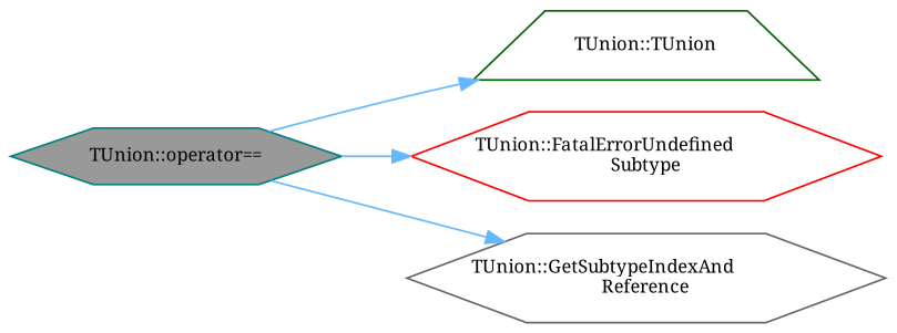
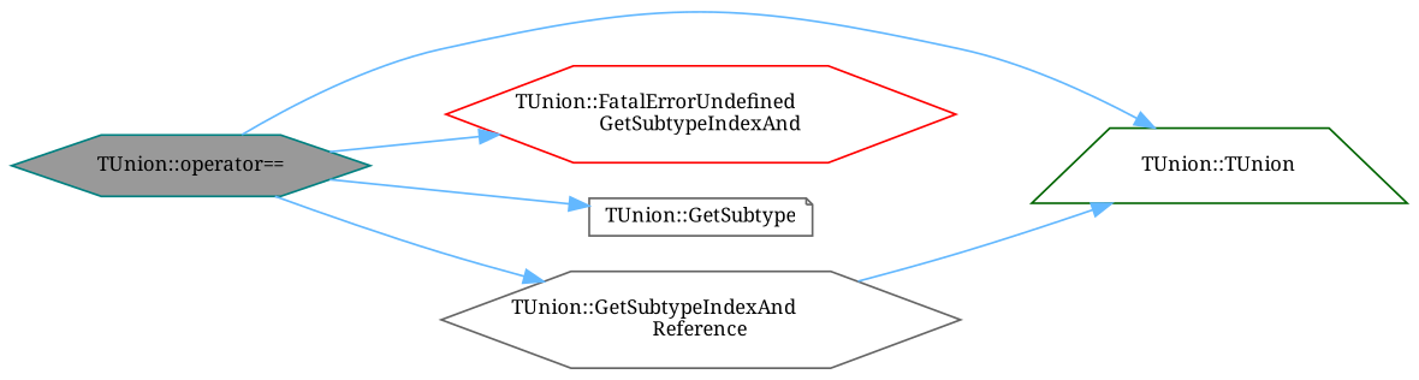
  digraph {
    fontname="Noto Serif"
    rankdir=LR
    node [color=gray40 fillcolor=white fontname="Noto Serif" fontsize=10 shape=hexagon style=filled]
    edge [color=steelblue1 fontname="Noto Serif" fontsize=10 labelfontname=Helvetica labelfontsize=10 style=solid]
    n1 [color=teal fillcolor=grey60 fontcolor=black height=0.2 label="TUnion::operator==" width=0.4]
    n2 [color=darkgreen height=0.2 label="TUnion::TUnion" shape=trapezium width=0.4]
-   n3 [color=red height=0.2 label="TUnion::FatalErrorUndefined\lSubtype" width=0.4]
+   n3 [color=red height=0.2 label="TUnion::FatalErrorUndefined\lGetSubtypeIndexAnd" width=0.4]
+   n4 [height=0.2 label="TUnion::GetSubtype" shape=note width=0.4]
    n5 [height=0.2 label="TUnion::GetSubtypeIndexAnd\lReference" width=0.4]
    n1 -> n2
    n1 -> n3
+   n1 -> n4
    n1 -> n5
+   n5 -> n2
  }
